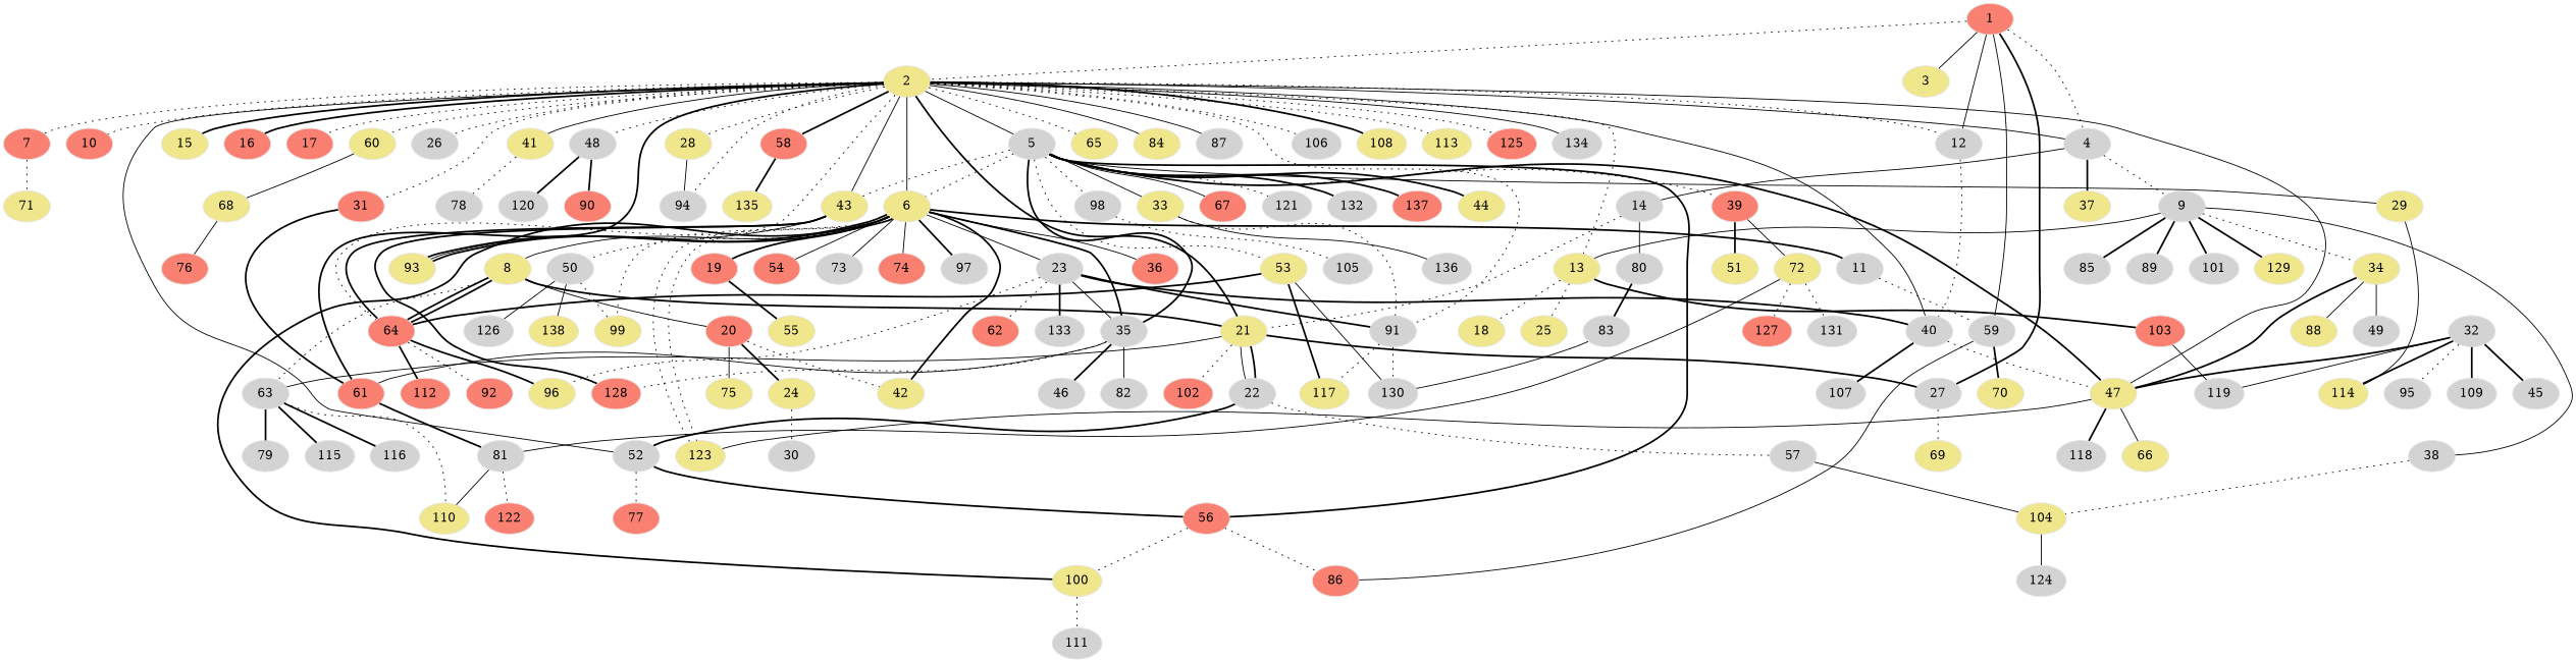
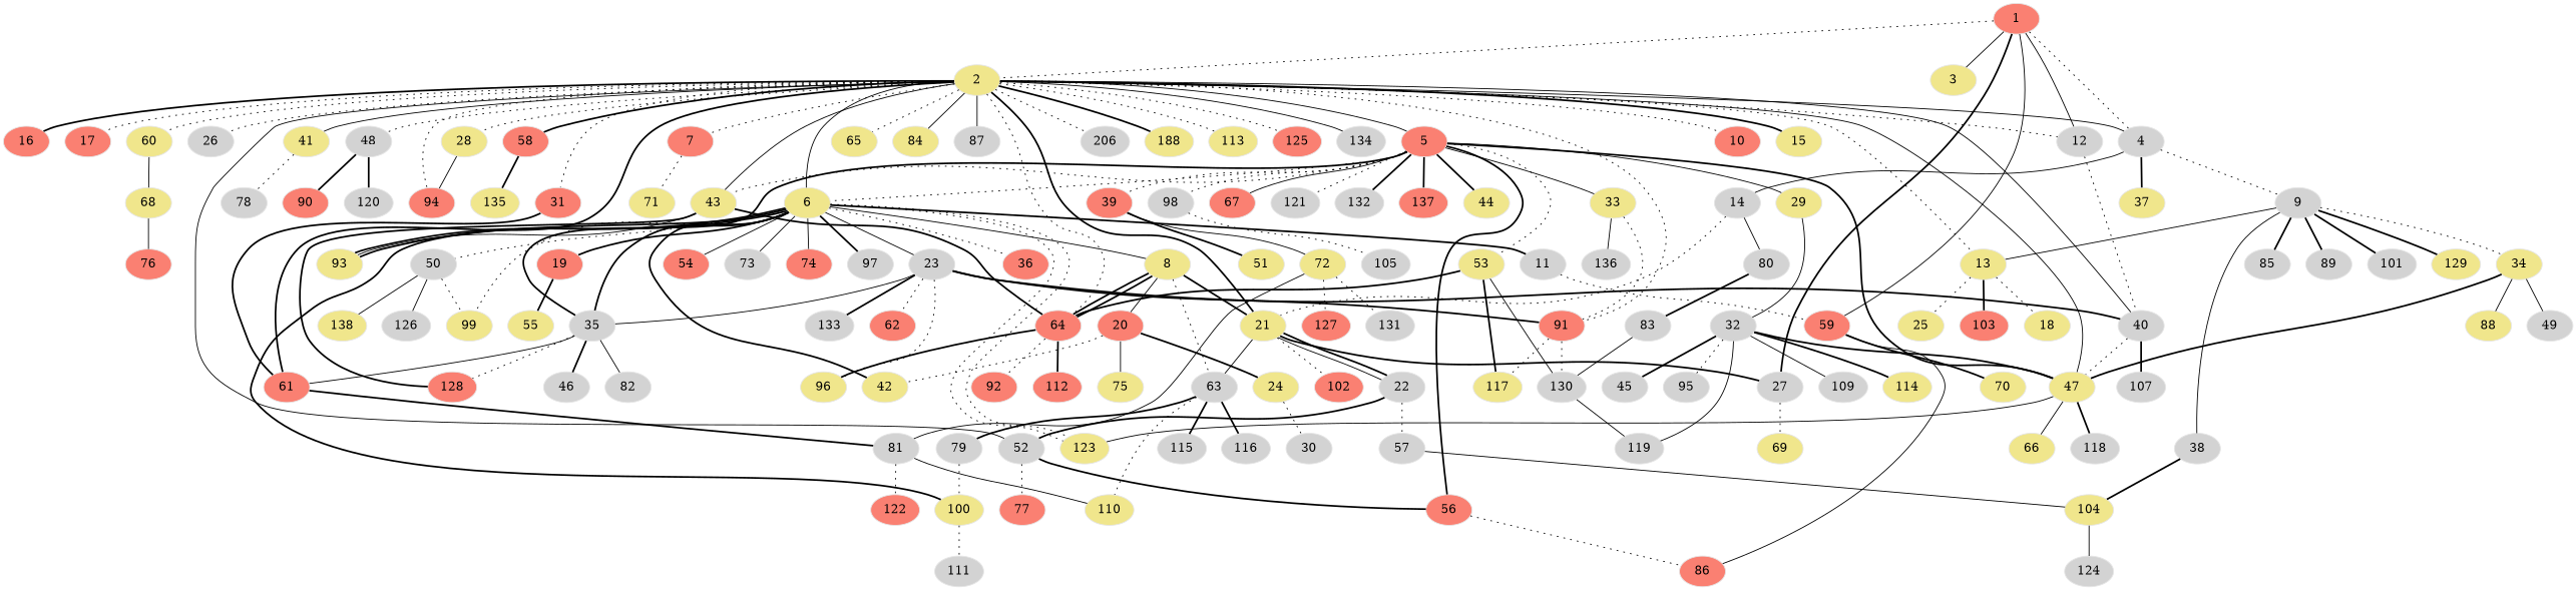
  graph {
    node [color=gray90 fillcolor=lightgrey style=filled]
    edge [style=dotted]
    1 [fillcolor=salmon]
    2 [fillcolor=khaki]
    3 [fillcolor=khaki]
    4
    12
    27
-   59
-   5
+   59 [fillcolor=salmon]
+   5 [fillcolor=salmon]
    6 [fillcolor=khaki]
    7 [fillcolor=salmon]
    10 [fillcolor=salmon]
    13 [fillcolor=khaki]
    15 [fillcolor=khaki]
    16 [fillcolor=salmon]
    17 [fillcolor=salmon]
    21 [fillcolor=khaki]
    26
    28 [fillcolor=khaki]
    31 [fillcolor=salmon]
    40
    41 [fillcolor=khaki]
    43 [fillcolor=khaki]
    47 [fillcolor=khaki]
    48
    52
    58 [fillcolor=salmon]
    60 [fillcolor=khaki]
    61 [fillcolor=salmon]
    64 [fillcolor=salmon]
    65 [fillcolor=khaki]
    84 [fillcolor=khaki]
    87
-   91
-   94
-   106
-   108 [fillcolor=khaki]
+   91 [fillcolor=salmon]
+   94 [fillcolor=salmon]
+   106 [label=206]
+   108 [fillcolor=khaki label=188]
    113 [fillcolor=khaki]
    125 [fillcolor=salmon]
    134
    9
    14
    37 [fillcolor=khaki]
    69 [fillcolor=khaki]
    86 [fillcolor=salmon]
    70 [fillcolor=khaki]
    29 [fillcolor=khaki]
    33 [fillcolor=khaki]
    35
    39 [fillcolor=salmon]
    44 [fillcolor=khaki]
    53 [fillcolor=khaki]
    56 [fillcolor=salmon]
    67 [fillcolor=salmon]
    98
    121
    132
    137 [fillcolor=salmon]
    8 [fillcolor=khaki]
    11
    19 [fillcolor=salmon]
    23
    36 [fillcolor=salmon]
    42 [fillcolor=khaki]
    50
    54 [fillcolor=salmon]
    73
    74 [fillcolor=salmon]
    93 [fillcolor=khaki]
    97
    99 [fillcolor=khaki]
    100 [fillcolor=khaki]
    123 [fillcolor=khaki]
    71 [fillcolor=khaki]
    18 [fillcolor=khaki]
    25 [fillcolor=khaki]
    103 [fillcolor=salmon]
    63
    22
    102 [fillcolor=salmon]
    107
    78
    128 [fillcolor=salmon]
    66 [fillcolor=khaki]
    118
    90 [fillcolor=salmon]
    120
    77 [fillcolor=salmon]
    135 [fillcolor=khaki]
    68 [fillcolor=khaki]
    81
    96 [fillcolor=khaki]
    92 [fillcolor=salmon]
    112 [fillcolor=salmon]
    117 [fillcolor=khaki]
    130
    34 [fillcolor=khaki]
    38
    85
    89
    101
    129 [fillcolor=khaki]
    80
    32
    136
    46
    82
    51 [fillcolor=khaki]
    72 [fillcolor=khaki]
    105
    20 [fillcolor=salmon]
    55 [fillcolor=khaki]
    62 [fillcolor=salmon]
    133
    126
    138 [fillcolor=khaki]
    111
    24 [fillcolor=khaki]
    75 [fillcolor=khaki]
    79
    110 [fillcolor=khaki]
    115
    116
    49
    88 [fillcolor=khaki]
    104 [fillcolor=khaki]
    119
    83
    30
    57
    45
    95
    109
    114 [fillcolor=khaki]
    124
    127 [fillcolor=salmon]
    131
    76 [fillcolor=salmon]
    122 [fillcolor=salmon]
    1 -- 2
    1 -- 3 [style=solid]
    1 -- 4
    1 -- 12 [style=solid]
    1 -- 27 [style=bold]
    1 -- 59 [style=solid]
    2 -- 4 [style=solid]
    2 -- 12
    2 -- 5 [style=solid]
    2 -- 6 [style=solid]
    2 -- 7
    2 -- 10
    2 -- 13
    2 -- 15 [style=bold]
    2 -- 16 [style=bold]
    2 -- 17
    2 -- 21 [style=bold]
    2 -- 26
    2 -- 28
    2 -- 31
    2 -- 40 [style=solid]
    2 -- 41 [style=solid]
    2 -- 43 [style=solid]
    2 -- 47 [style=solid]
    2 -- 48
    2 -- 52 [style=solid]
    2 -- 58 [style=bold]
    2 -- 60
    2 -- 61 [style=bold]
    2 -- 64
    2 -- 65
    2 -- 84 [style=solid]
    2 -- 87 [style=solid]
    2 -- 91
    2 -- 94
    2 -- 106
    2 -- 108 [style=bold]
    2 -- 113
    2 -- 125
    2 -- 134 [style=solid]
    4 -- 9
    4 -- 14 [style=solid]
    4 -- 37 [style=bold]
    12 -- 40
    27 -- 69
    59 -- 86 [style=solid]
    59 -- 70 [style=bold]
    5 -- 6
    5 -- 43
    5 -- 47 [style=bold]
    5 -- 29 [style=solid]
    5 -- 33 [style=solid]
    5 -- 35 [style=bold]
    5 -- 39
    5 -- 44 [style=bold]
    5 -- 53
    5 -- 56 [style=bold]
    5 -- 67 [style=solid]
    5 -- 98
    5 -- 121
    5 -- 132 [style=bold]
    5 -- 137 [style=bold]
    6 -- 35 [style=bold]
    6 -- 8 [style=solid]
    6 -- 11 [style=bold]
    6 -- 19 [style=bold]
    6 -- 23 [style=solid]
-   6 -- 36 [style=solid]
+   6 -- 36
    6 -- 42 [style=bold]
    6 -- 50
    6 -- 54 [style=solid]
    6 -- 73 [style=solid]
    6 -- 74 [style=solid]
    6 -- 93 [style=bold]
    6 -- 93 [style=bold]
    6 -- 97 [style=bold]
    6 -- 99
    6 -- 100 [style=bold]
    6 -- 123
    6 -- 123
    7 -- 71
    13 -- 18
    13 -- 25
    13 -- 103 [style=bold]
    21 -- 27 [style=bold]
    21 -- 63 [style=solid]
    21 -- 22 [style=solid]
    21 -- 22 [style=bold]
    21 -- 102
    28 -- 94 [style=solid]
    31 -- 61 [style=bold]
    40 -- 47
    40 -- 107 [style=bold]
    41 -- 78
    43 -- 64 [style=bold]
    43 -- 93 [style=solid]
    43 -- 128 [style=bold]
    47 -- 123 [style=solid]
    47 -- 66 [style=solid]
    47 -- 118 [style=bold]
    48 -- 90 [style=bold]
    48 -- 120 [style=bold]
    52 -- 56 [style=bold]
    52 -- 77
    58 -- 135 [style=bold]
    60 -- 68 [style=solid]
    61 -- 81 [style=bold]
    64 -- 96 [style=bold]
    64 -- 92
    64 -- 112 [style=bold]
    91 -- 117
    91 -- 130
    9 -- 13 [style=solid]
    9 -- 34
    9 -- 38 [style=solid]
    9 -- 85 [style=bold]
    9 -- 89 [style=bold]
    9 -- 101 [style=bold]
    9 -- 129 [style=bold]
    14 -- 21
    14 -- 80 [style=solid]
-   29 -- 114 [style=solid]
+   29 -- 32 [style=solid]
    33 -- 91
    33 -- 136 [style=solid]
    35 -- 61 [style=solid]
    35 -- 128
    35 -- 46 [style=bold]
    35 -- 82 [style=solid]
    39 -- 51 [style=bold]
    39 -- 72 [style=solid]
    53 -- 64 [style=bold]
    53 -- 117 [style=bold]
    53 -- 130 [style=solid]
    56 -- 86
-   56 -- 100
+   79 -- 100
    98 -- 105
    8 -- 21 [style=bold]
    8 -- 64 [style=bold]
    8 -- 64 [style=bold]
    8 -- 63
    8 -- 20 [style=solid]
    11 -- 59
    19 -- 55 [style=bold]
    23 -- 40 [style=bold]
    23 -- 91 [style=bold]
    23 -- 35 [style=solid]
    23 -- 96
    23 -- 62
    23 -- 133 [style=bold]
    50 -- 99
    50 -- 126 [style=solid]
    50 -- 138 [style=solid]
    100 -- 111
-   103 -- 119 [style=solid]
+   130 -- 119 [style=solid]
    63 -- 79 [style=bold]
    63 -- 110
    63 -- 115 [style=bold]
    63 -- 116 [style=bold]
    22 -- 52 [style=bold]
    22 -- 57
    68 -- 76 [style=solid]
    81 -- 110 [style=solid]
    81 -- 122
    34 -- 47 [style=bold]
    34 -- 49 [style=solid]
    34 -- 88 [style=solid]
-   38 -- 104
+   38 -- 104 [style=bold]
    80 -- 83 [style=bold]
    32 -- 47 [style=bold]
    32 -- 119 [style=solid]
    32 -- 45 [style=bold]
    32 -- 95
-   32 -- 109 [style=bold]
+   32 -- 109 [style=solid]
    32 -- 114 [style=bold]
    72 -- 81 [style=solid]
    72 -- 127
    72 -- 131
    20 -- 42
    20 -- 24 [style=bold]
    20 -- 75 [style=solid]
    24 -- 30
    104 -- 124 [style=solid]
    83 -- 130 [style=solid]
    57 -- 104 [style=solid]
  }
